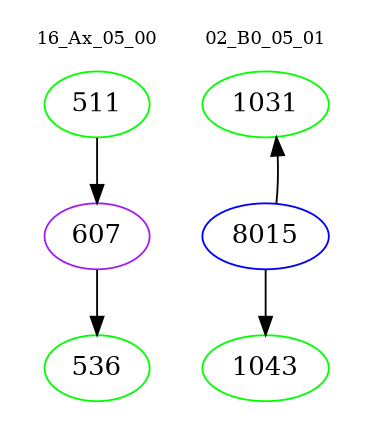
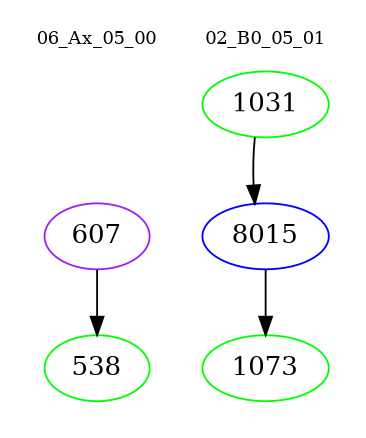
  digraph {
    node [color=green]
    edge [color=black]
-   n1 [label=511]
    n2 [color=purple label=607]
-   n3 [label=536]
+   n3 [label=538]
    n4 [label=1031]
    n5 [color=blue label=8015]
-   n6 [label=1043]
+   n6 [label=1073]
    subgraph cluster_1 {
      color=white
      fontsize=10
-     label="16_Ax_05_00"
-     n1
+     label="06_Ax_05_00"
      n2
      n3
    }
    subgraph cluster_2 {
      color=white
      fontsize=10
      label="02_B0_05_01"
      n4
      n5
      n6
    }
-   n1 -> n2
    n2 -> n3
-   n5 -> n4
+   n4 -> n5
    n5 -> n6
  }
